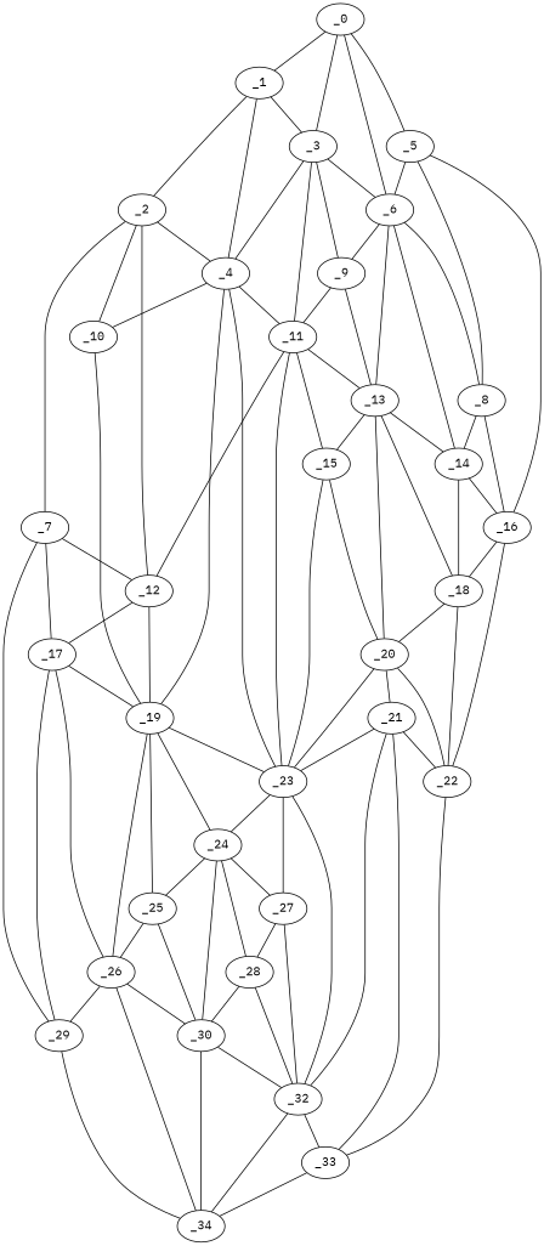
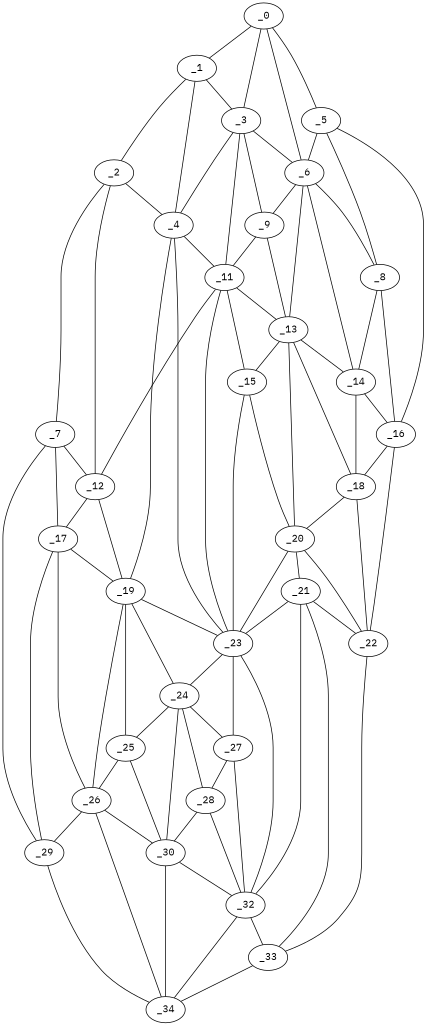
  graph {
    fontname="IBM Plex Mono"
    node [fontname="IBM Plex Mono" x=52 y=38]
    edge [fontname="IBM Plex Mono" valence=2]
    _0 [x=39 y=9]
    _1 [x=44 y=97]
    _3 [x=48]
    _5 [y=3]
    _6 [y=27]
    _2 [x=46 y=105]
    _4 [x=51 y=98]
    _9 [x=58]
    _11 [x=64 y=40]
    _8 [x=58 y=6]
    _16 [x=72 y=6]
    _13 [x=67 y=33]
    _14 [x=68 y=11]
    _7 [x=57 y=125]
-   _10 [x=61 y=102]
    _12 [x=65 y=106]
    _19 [x=77 y=91]
    _23 [x=84 y=65]
    _15 [x=69 y=42]
    _18 [x=74 y=28]
    _22 [x=84 y=29]
    _20 [x=78 y=42]
    _17 [x=73 y=107]
    _29 [x=91 y=120]
    _26 [x=87 y=100]
    _24 [x=86 y=83]
    _25 [x=87 y=90]
    _32 [x=94 y=65]
    _27 [x=90 y=74]
    _34 [x=97 y=115]
    _30 [x=92 y=84]
    _28 [x=91 y=80]
    _33 [x=96 y=40]
    _21 [x=83 y=41]
    _0 -- _1 [valence=1]
    _0 -- _3
    _0 -- _5 [valence=1]
    _0 -- _6
    _1 -- _3
    _1 -- _2 [valence=1]
    _1 -- _4 [valence=1]
    _3 -- _6
    _3 -- _4 [valence=1]
    _3 -- _9 [valence=1]
    _3 -- _11
    _5 -- _6 [valence=1]
    _5 -- _8 [valence=1]
    _5 -- _16 [valence=1]
    _6 -- _9
    _6 -- _8
    _6 -- _13
    _6 -- _14
    _2 -- _4 [valence=1]
    _2 -- _7 [valence=1]
-   _2 -- _10
    _2 -- _12 [valence=1]
    _4 -- _11
-   _4 -- _10
    _4 -- _19 [valence=1]
    _4 -- _23 [valence=1]
    _9 -- _11 [valence=1]
    _9 -- _13
    _11 -- _13 [valence=1]
    _11 -- _12
    _11 -- _23
    _11 -- _15
    _8 -- _16
    _8 -- _14 [valence=1]
    _16 -- _18
    _16 -- _22 [valence=1]
    _13 -- _14
    _13 -- _15
    _13 -- _18
    _13 -- _20
    _14 -- _16
    _14 -- _18
    _7 -- _12
    _7 -- _17 [valence=1]
    _7 -- _29 [valence=1]
-   _10 -- _19
    _12 -- _19
    _12 -- _17
    _19 -- _23
    _19 -- _26 [valence=1]
    _19 -- _24
    _19 -- _25
    _23 -- _24 [valence=1]
    _23 -- _32
    _23 -- _27
    _15 -- _23 [valence=1]
    _15 -- _20 [valence=1]
    _18 -- _22
    _18 -- _20 [valence=1]
    _22 -- _33
    _20 -- _23
    _20 -- _22
    _20 -- _21
    _17 -- _19
    _17 -- _29
    _17 -- _26
    _29 -- _34 [valence=1]
    _26 -- _29 [valence=1]
    _26 -- _34
    _26 -- _30
    _24 -- _25
    _24 -- _27
    _24 -- _30
    _24 -- _28 [valence=1]
    _25 -- _26
    _25 -- _30
    _32 -- _34
    _32 -- _33
    _27 -- _32
    _27 -- _28
    _30 -- _32
    _30 -- _34
    _28 -- _32 [valence=1]
    _28 -- _30
    _33 -- _34 [valence=1]
    _21 -- _23
    _21 -- _22 [valence=1]
    _21 -- _32
    _21 -- _33
  }
